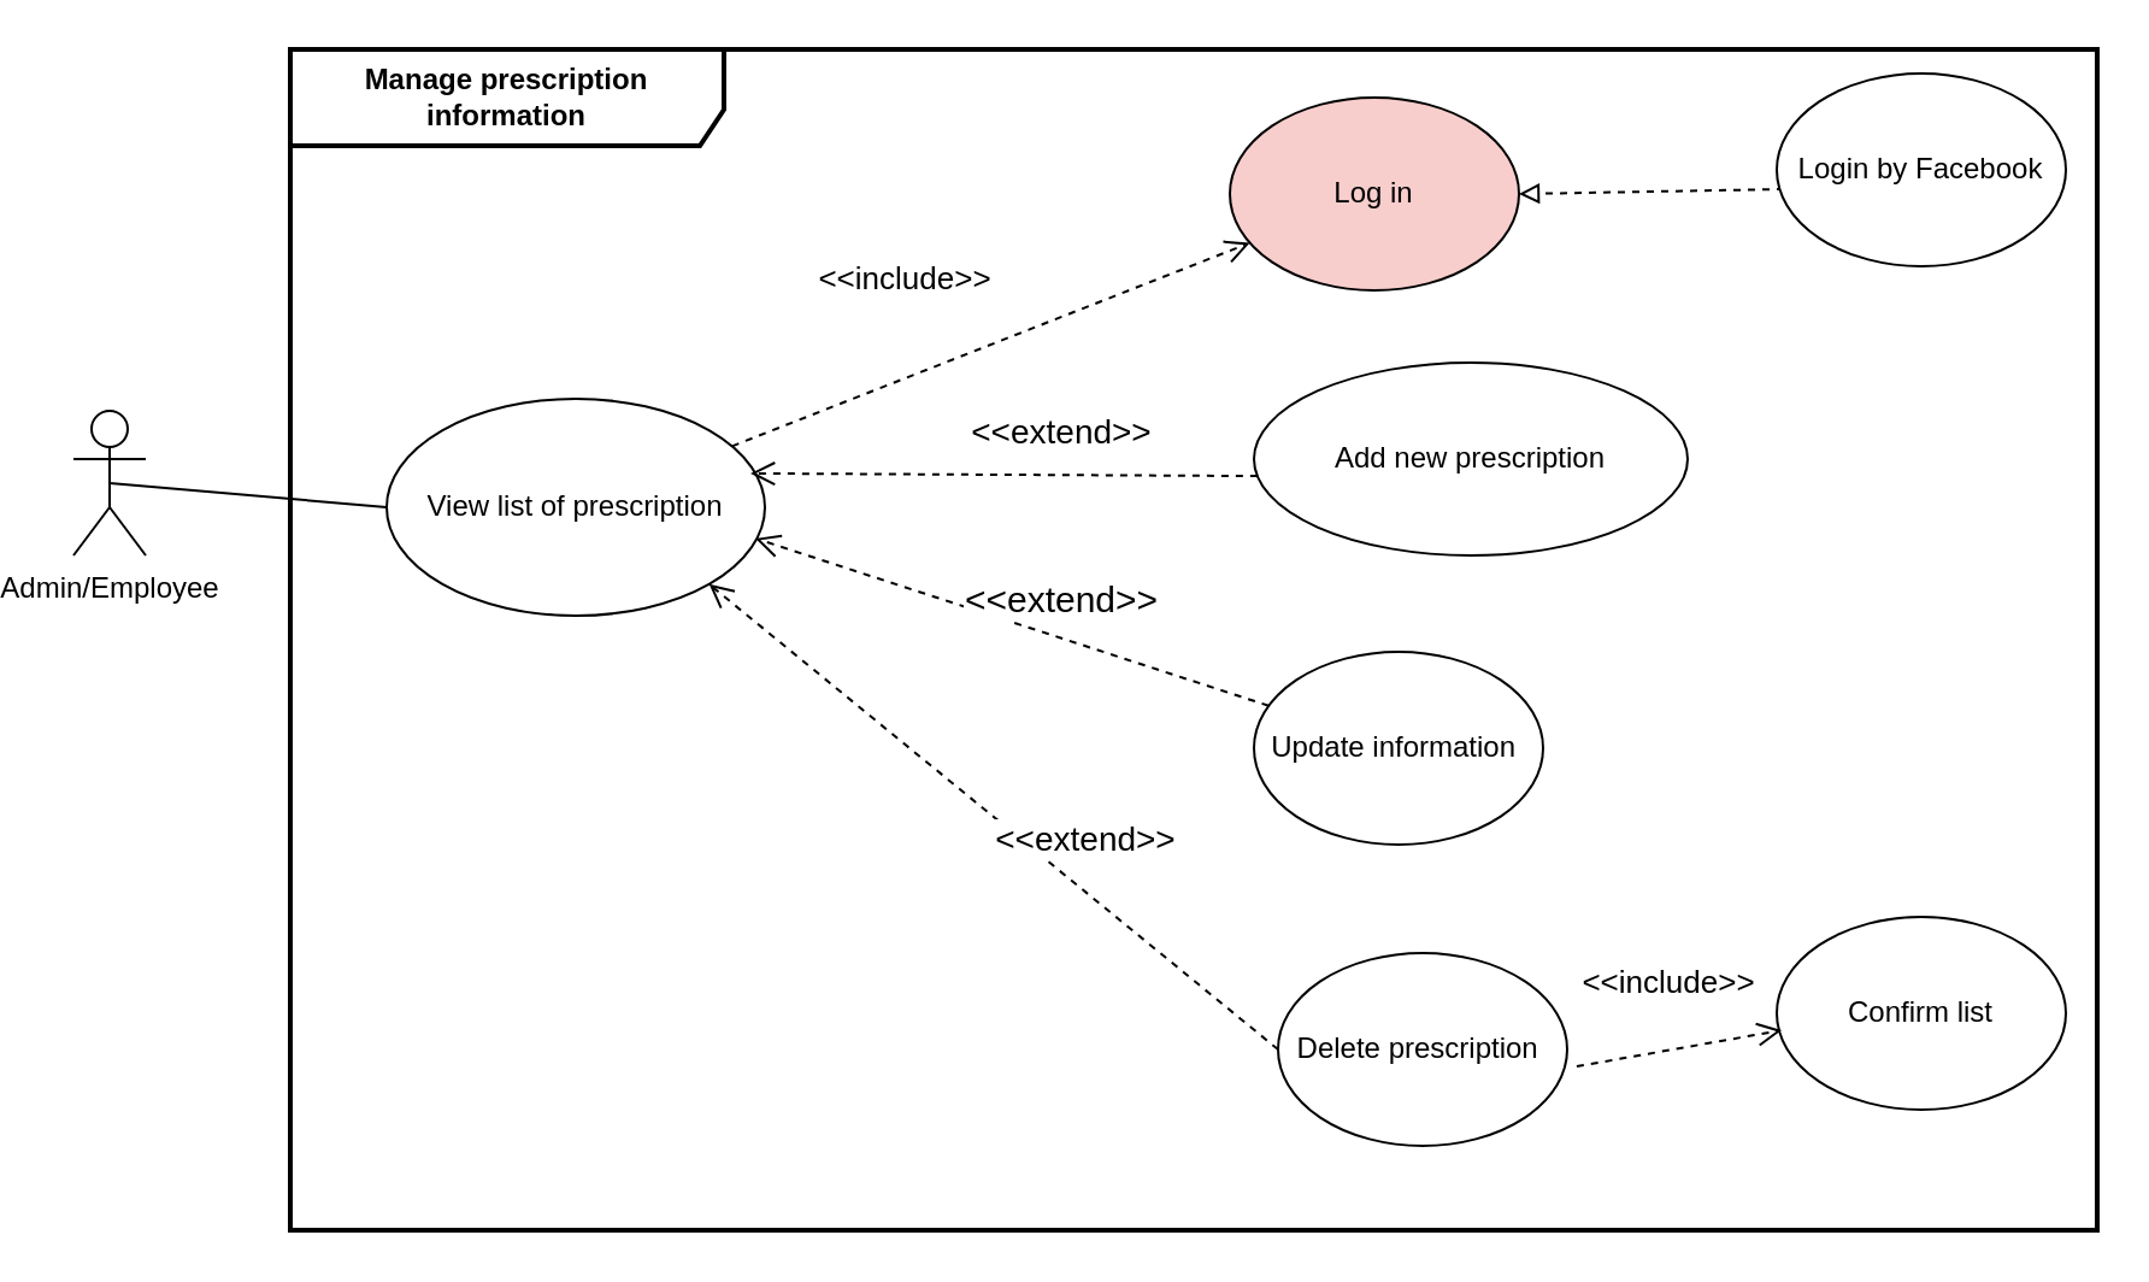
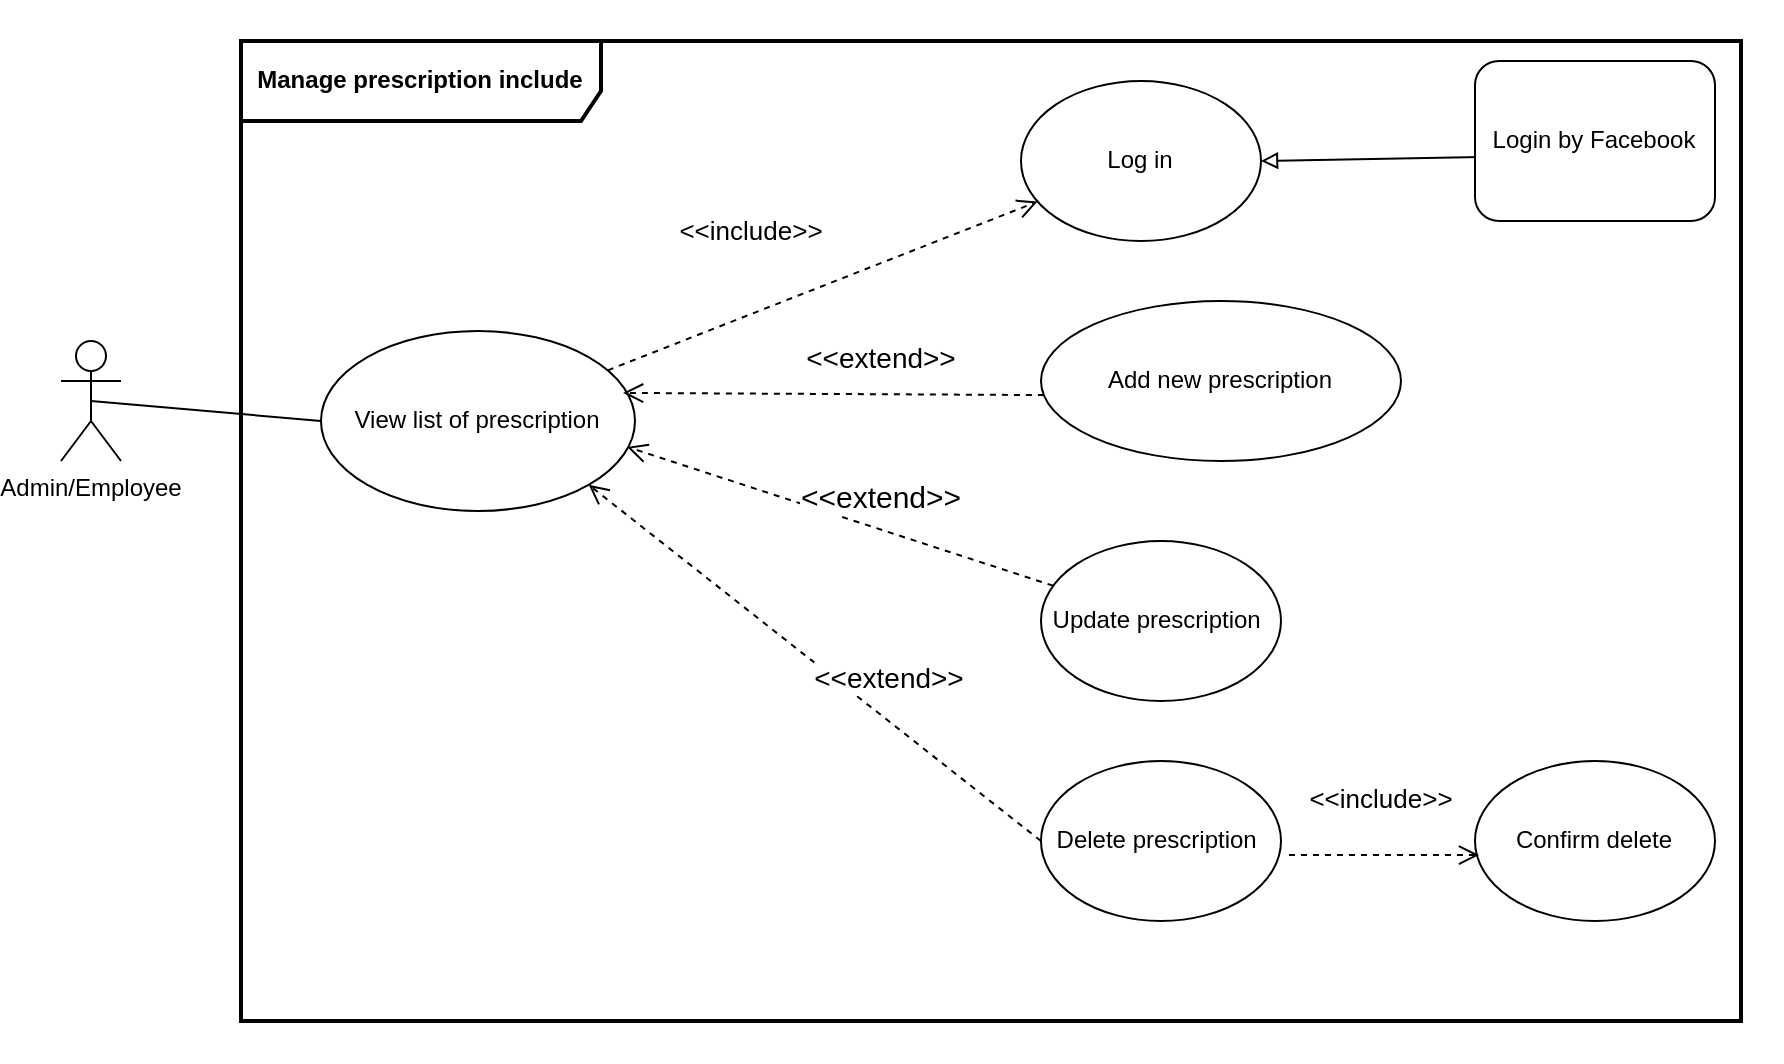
  <mxCell id="0" />
  <mxCell id="1" parent="0" />
  <mxCell id="2" value="Admin/Employee" style="shape=umlActor;verticalLabelPosition=bottom;verticalAlign=top;html=1;outlineConnect=0;" parent="1" vertex="1"><mxGeometry x="20" y="170" width="30" height="60" as="geometry" /></mxCell>
  <mxCell id="3" value="View list of prescription" style="ellipse;whiteSpace=wrap;html=1;" parent="1" vertex="1"><mxGeometry x="150" y="165" width="157" height="90" as="geometry" /></mxCell>
- <mxCell id="4" value="&lt;b&gt;Manage prescription information&lt;/b&gt;" style="shape=umlFrame;whiteSpace=wrap;html=1;pointerEvents=0;width=180;height=40;strokeWidth=2;" parent="1" vertex="1"><mxGeometry x="110" y="20" width="750" height="490" as="geometry" /></mxCell>
- <mxCell id="5" value="Log in" style="ellipse;whiteSpace=wrap;html=1;fillColor=#f8cecc;" parent="1" vertex="1"><mxGeometry x="500" y="40" width="120" height="80" as="geometry" /></mxCell>
+ <mxCell id="4" value="&lt;b&gt;Manage prescription include&lt;/b&gt;" style="shape=umlFrame;whiteSpace=wrap;html=1;pointerEvents=0;width=180;height=40;strokeWidth=2;" parent="1" vertex="1"><mxGeometry x="110" y="20" width="750" height="490" as="geometry" /></mxCell>
+ <mxCell id="5" value="Log in" style="ellipse;whiteSpace=wrap;html=1;" parent="1" vertex="1"><mxGeometry x="500" y="40" width="120" height="80" as="geometry" /></mxCell>
  <mxCell id="6" value="Add new prescription" style="ellipse;whiteSpace=wrap;html=1;" parent="1" vertex="1"><mxGeometry x="510" y="150" width="180" height="80" as="geometry" /></mxCell>
- <mxCell id="7" value="Update information&amp;nbsp;" style="ellipse;whiteSpace=wrap;html=1;" parent="1" vertex="1"><mxGeometry x="510" y="270" width="120" height="80" as="geometry" /></mxCell>
+ <mxCell id="7" value="Update prescription&amp;nbsp;" style="ellipse;whiteSpace=wrap;html=1;" parent="1" vertex="1"><mxGeometry x="510" y="270" width="120" height="80" as="geometry" /></mxCell>
  <mxCell id="8" value="&lt;font style=&quot;font-size: 13px;&quot;&gt;&amp;lt;&amp;lt;include&amp;gt;&amp;gt;&lt;/font&gt;" style="html=1;verticalAlign=bottom;endArrow=open;dashed=1;endSize=8;curved=0;rounded=0;strokeWidth=1;" parent="1" source="3" target="5" edge="1"><mxGeometry x="-0.234" y="29" relative="1" as="geometry"><mxPoint x="440" y="314" as="sourcePoint" /><mxPoint x="360" y="314" as="targetPoint" /><mxPoint as="offset" /></mxGeometry></mxCell>
  <mxCell id="9" value="&lt;font style=&quot;font-size: 15px;&quot;&gt;&amp;lt;&amp;lt;extend&amp;gt;&amp;gt;&lt;/font&gt;" style="html=1;verticalAlign=bottom;endArrow=open;dashed=1;endSize=8;curved=0;rounded=0;strokeWidth=1;entryX=0.975;entryY=0.644;entryDx=0;entryDy=0;entryPerimeter=0;" parent="1" source="7" target="3" edge="1"><mxGeometry x="-0.179" y="-4" relative="1" as="geometry"><mxPoint x="340" y="347.71" as="sourcePoint" /><mxPoint x="452.01" y="381.97" as="targetPoint" /><mxPoint as="offset" /></mxGeometry></mxCell>
  <mxCell id="10" value="" style="endArrow=none;html=1;rounded=0;entryX=0;entryY=0.5;entryDx=0;entryDy=0;exitX=0.5;exitY=0.5;exitDx=0;exitDy=0;exitPerimeter=0;" parent="1" source="2" target="3" edge="1"><mxGeometry width="50" height="50" relative="1" as="geometry"><mxPoint x="50" y="355" as="sourcePoint" /><mxPoint x="210" y="270" as="targetPoint" /><Array as="points" /></mxGeometry></mxCell>
- <mxCell id="11" value="" style="endArrow=block;html=1;rounded=0;endFill=0;exitX=0.025;exitY=0.6;exitDx=0;exitDy=0;entryX=1;entryY=0.5;entryDx=0;entryDy=0;exitPerimeter=0;dashed=1;" parent="1" source="12" target="5" edge="1"><mxGeometry width="50" height="50" relative="1" as="geometry"><mxPoint x="570" y="210" as="sourcePoint" /><mxPoint x="459.996" y="224.75" as="targetPoint" /><Array as="points" /></mxGeometry></mxCell>
- <mxCell id="12" value="Login by Facebook" style="ellipse;whiteSpace=wrap;html=1;" parent="1" vertex="1"><mxGeometry x="727" y="30" width="120" height="80" as="geometry" /></mxCell>
+ <mxCell id="11" value="" style="endArrow=block;html=1;rounded=0;endFill=0;exitX=0.025;exitY=0.6;exitDx=0;exitDy=0;entryX=1;entryY=0.5;entryDx=0;entryDy=0;exitPerimeter=0;" parent="1" source="12" target="5" edge="1"><mxGeometry width="50" height="50" relative="1" as="geometry"><mxPoint x="570" y="210" as="sourcePoint" /><mxPoint x="459.996" y="224.75" as="targetPoint" /><Array as="points" /></mxGeometry></mxCell>
+ <mxCell id="12" value="Login by Facebook" style="whiteSpace=wrap;html=1;rounded=1;" parent="1" vertex="1"><mxGeometry x="727" y="30" width="120" height="80" as="geometry" /></mxCell>
  <mxCell id="13" value="&lt;font style=&quot;font-size: 14px;&quot;&gt;&amp;lt;&amp;lt;extend&amp;gt;&amp;gt;&lt;/font&gt;" style="html=1;verticalAlign=bottom;endArrow=open;dashed=1;endSize=8;curved=0;rounded=0;exitX=0.008;exitY=0.588;exitDx=0;exitDy=0;exitPerimeter=0;entryX=0.962;entryY=0.344;entryDx=0;entryDy=0;entryPerimeter=0;strokeWidth=1;" parent="1" source="6" target="3" edge="1"><mxGeometry x="-0.228" y="-7" relative="1" as="geometry"><mxPoint x="500" y="180" as="sourcePoint" /><mxPoint x="293.075" y="328.96" as="targetPoint" /><mxPoint as="offset" /></mxGeometry></mxCell>
- <mxCell id="14" value="Delete prescription&amp;nbsp;" style="ellipse;whiteSpace=wrap;html=1;" parent="1" vertex="1"><mxGeometry x="520" y="395" width="120" height="80" as="geometry" /></mxCell>
+ <mxCell id="14" value="Delete prescription&amp;nbsp;" style="ellipse;whiteSpace=wrap;html=1;" parent="1" vertex="1"><mxGeometry x="510" y="380" width="120" height="80" as="geometry" /></mxCell>
  <mxCell id="15" value="&lt;font style=&quot;font-size: 14px;&quot;&gt;&amp;lt;&amp;lt;extend&amp;gt;&amp;gt;&lt;/font&gt;" style="html=1;verticalAlign=bottom;endArrow=open;dashed=1;endSize=8;curved=0;rounded=0;exitX=0;exitY=0.5;exitDx=0;exitDy=0;entryX=1;entryY=1;entryDx=0;entryDy=0;strokeWidth=1;" parent="1" source="14" target="3" edge="1"><mxGeometry x="-0.282" y="-8" relative="1" as="geometry"><mxPoint x="407" y="458" as="sourcePoint" /><mxPoint x="220" y="400" as="targetPoint" /><mxPoint as="offset" /></mxGeometry></mxCell>
- <mxCell id="16" value="Confirm list" style="ellipse;whiteSpace=wrap;html=1;" parent="1" vertex="1"><mxGeometry x="727" y="380" width="120" height="80" as="geometry" /></mxCell>
+ <mxCell id="16" value="Confirm delete" style="ellipse;whiteSpace=wrap;html=1;" parent="1" vertex="1"><mxGeometry x="727" y="380" width="120" height="80" as="geometry" /></mxCell>
  <mxCell id="17" value="&lt;font style=&quot;font-size: 13px;&quot;&gt;&amp;lt;&amp;lt;include&amp;gt;&amp;gt;&lt;/font&gt;" style="html=1;verticalAlign=bottom;endArrow=open;dashed=1;endSize=8;curved=0;rounded=0;exitX=1.033;exitY=0.588;exitDx=0;exitDy=0;exitPerimeter=0;entryX=0.017;entryY=0.588;entryDx=0;entryDy=0;entryPerimeter=0;" parent="1" source="14" target="16" edge="1"><mxGeometry x="-0.032" y="17" relative="1" as="geometry"><mxPoint x="434" y="518" as="sourcePoint" /><mxPoint x="727" y="420" as="targetPoint" /><mxPoint as="offset" /></mxGeometry></mxCell>
